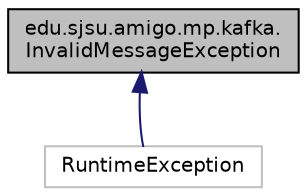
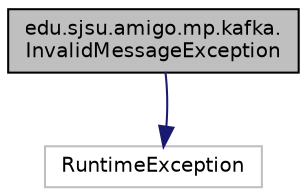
  digraph {
    node [fontname=Helvetica fontsize=10 shape=record style=filled]
    n1 [color=black fillcolor=grey75 fontcolor=black height=0.2 label="edu.sjsu.amigo.mp.kafka.\lInvalidMessageException" width=0.4]
    n2 [color=grey75 fillcolor=white height=0.2 label=RuntimeException width=0.4]
-   n1 -> n2 [color=midnightblue dir=back fontname=Helvetica fontsize=10 labelfontname=Helvetica labelfontsize=10 style=solid]
+   n2 -> n1 [color=midnightblue dir=back fontname=Helvetica fontsize=10 labelfontname=Helvetica labelfontsize=10 style=solid]
  }
